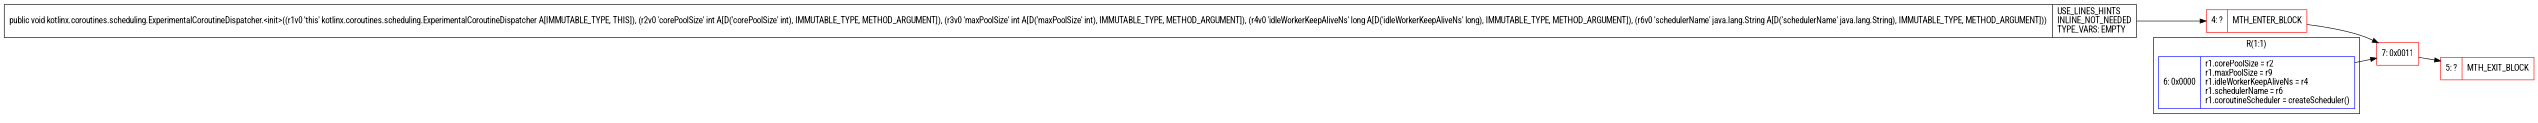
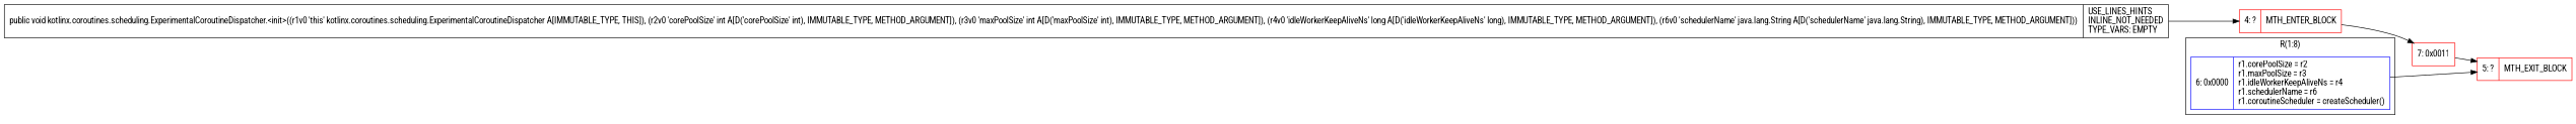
  digraph {
    fontname="Roboto Condensed"
    rankdir=LR
    node [color=red fontname="Roboto Condensed" shape=record]
    edge [fontname="Roboto Condensed"]
-   n1 [color=blue label="{6\:\ 0x0000|r1.corePoolSize = r2\lr1.maxPoolSize = r9\lr1.idleWorkerKeepAliveNs = r4\lr1.schedulerName = r6\lr1.coroutineScheduler = createScheduler()\l}"]
+   n1 [color=blue label="{6\:\ 0x0000|r1.corePoolSize = r2\lr1.maxPoolSize = r3\lr1.idleWorkerKeepAliveNs = r4\lr1.schedulerName = r6\lr1.coroutineScheduler = createScheduler()\l}"]
    n2 [label="{7\:\ 0x0011}"]
    n3 [label="{5\:\ ?|MTH_EXIT_BLOCK\l}"]
    n4 [label="{4\:\ ?|MTH_ENTER_BLOCK\l}"]
    n5 [label="{public void kotlinx.coroutines.scheduling.ExperimentalCoroutineDispatcher.\<init\>((r1v0 'this' kotlinx.coroutines.scheduling.ExperimentalCoroutineDispatcher A[IMMUTABLE_TYPE, THIS]), (r2v0 'corePoolSize' int A[D('corePoolSize' int), IMMUTABLE_TYPE, METHOD_ARGUMENT]), (r3v0 'maxPoolSize' int A[D('maxPoolSize' int), IMMUTABLE_TYPE, METHOD_ARGUMENT]), (r4v0 'idleWorkerKeepAliveNs' long A[D('idleWorkerKeepAliveNs' long), IMMUTABLE_TYPE, METHOD_ARGUMENT]), (r6v0 'schedulerName' java.lang.String A[D('schedulerName' java.lang.String), IMMUTABLE_TYPE, METHOD_ARGUMENT]))  | USE_LINES_HINTS\lINLINE_NOT_NEEDED\lTYPE_VARS: EMPTY\l}" color=""]
    subgraph cluster_1 {
-     label="R(1:1)"
+     label="R(1:8)"
      n1
    }
-   n1 -> n2
+   n1 -> n3
    n2 -> n3
    n4 -> n2
    n5 -> n4
  }
